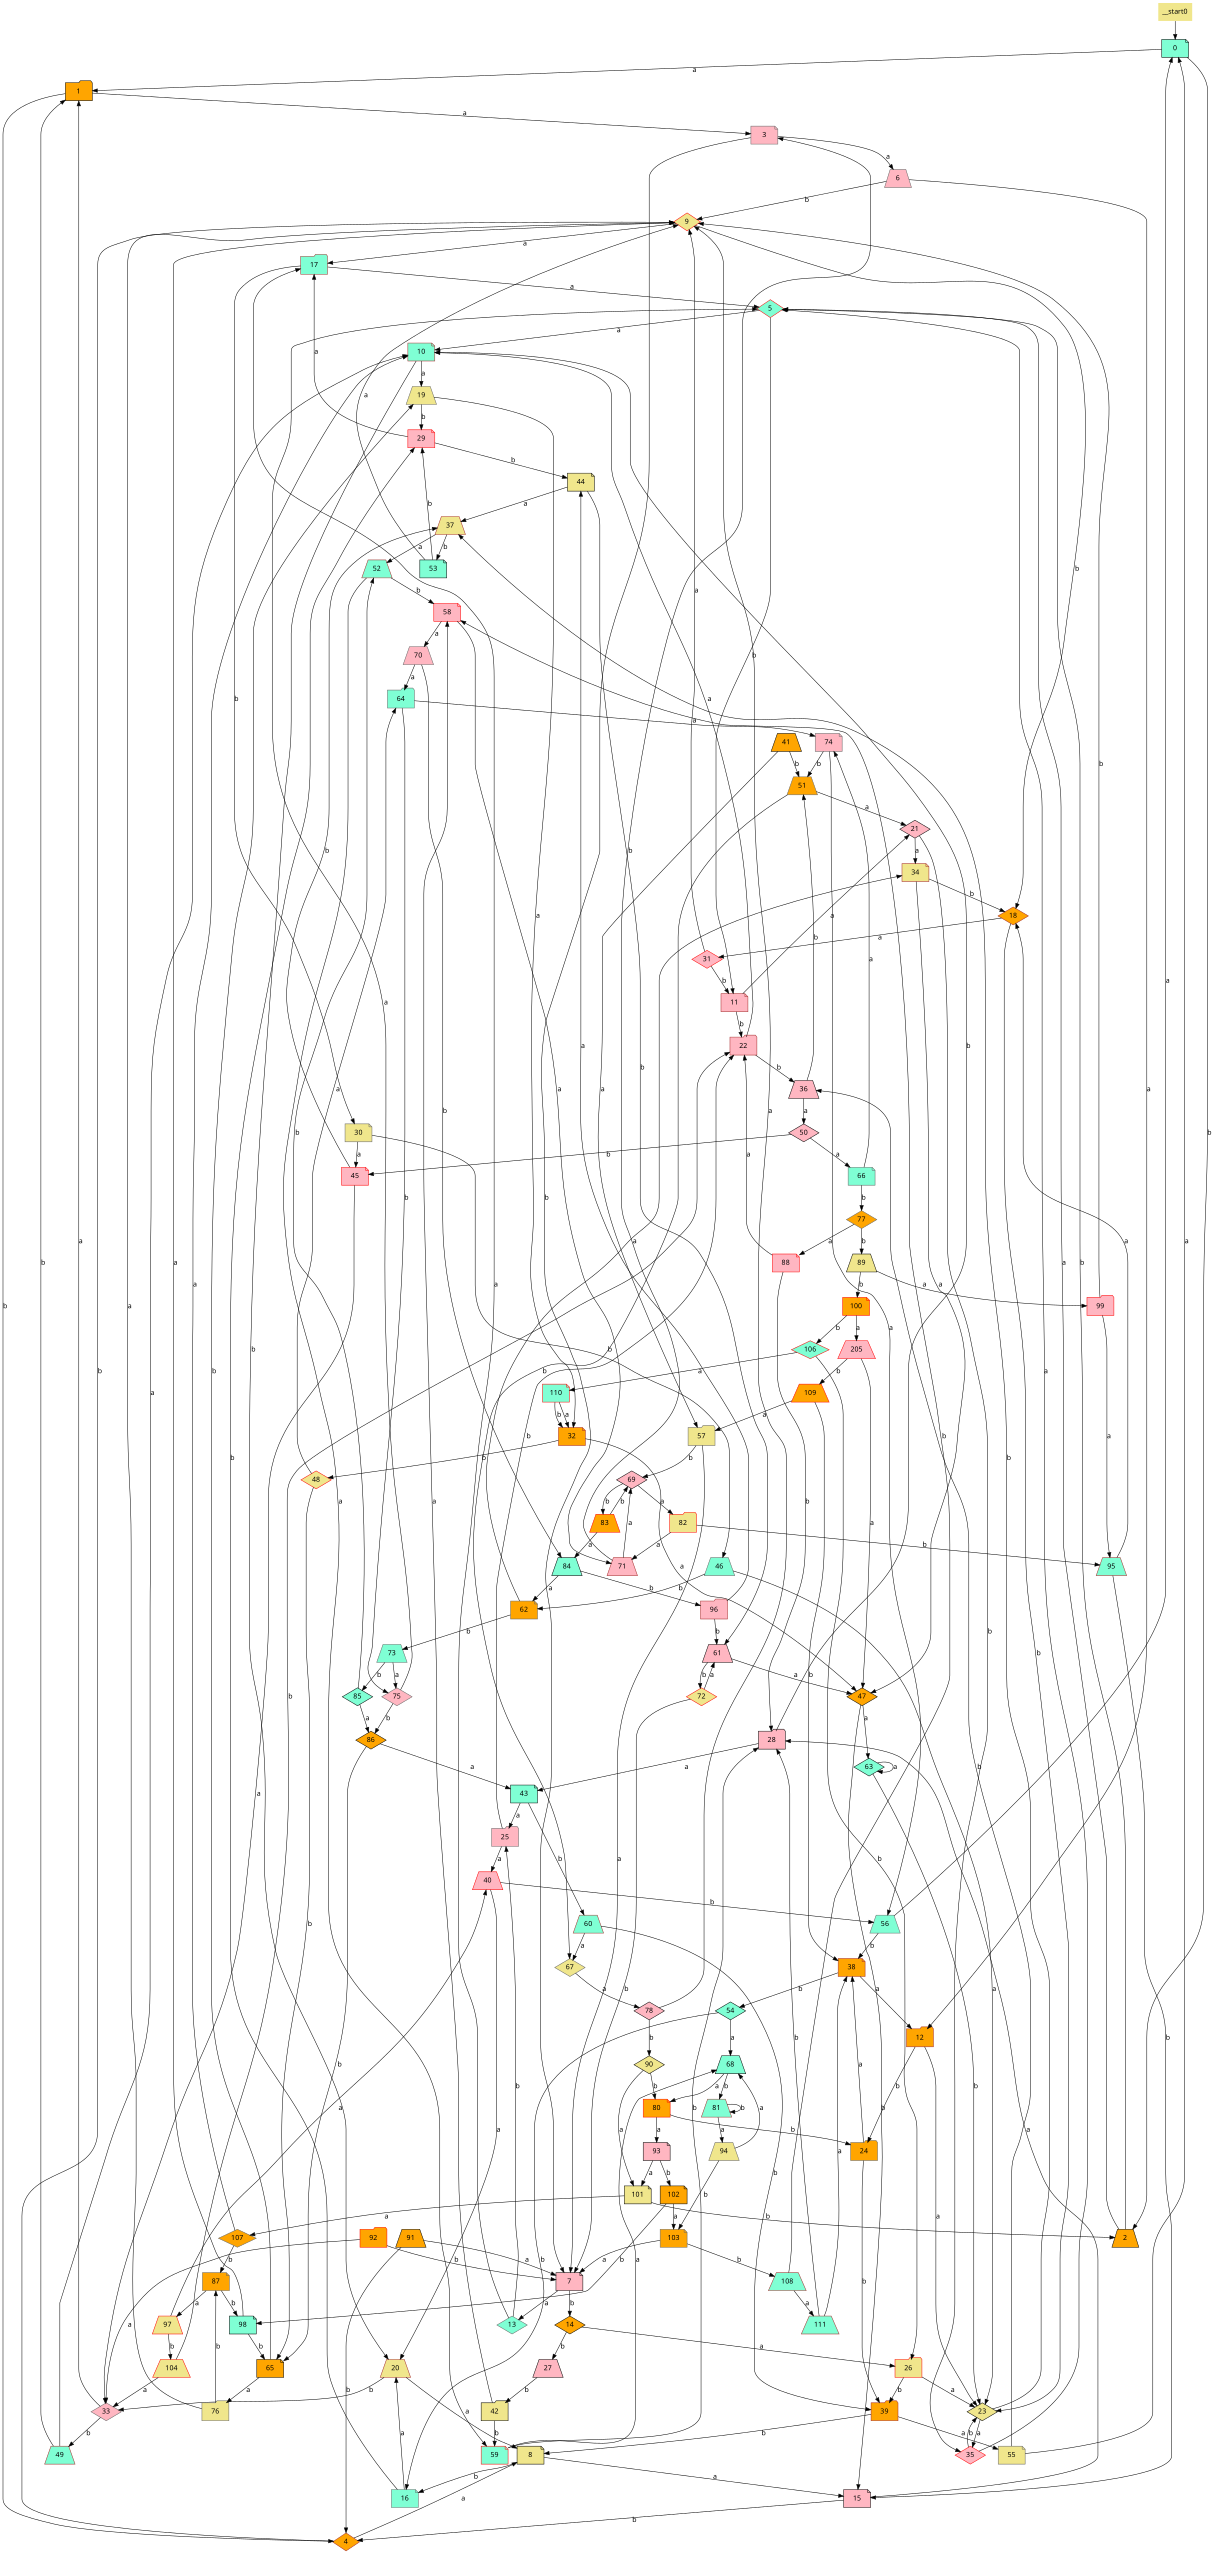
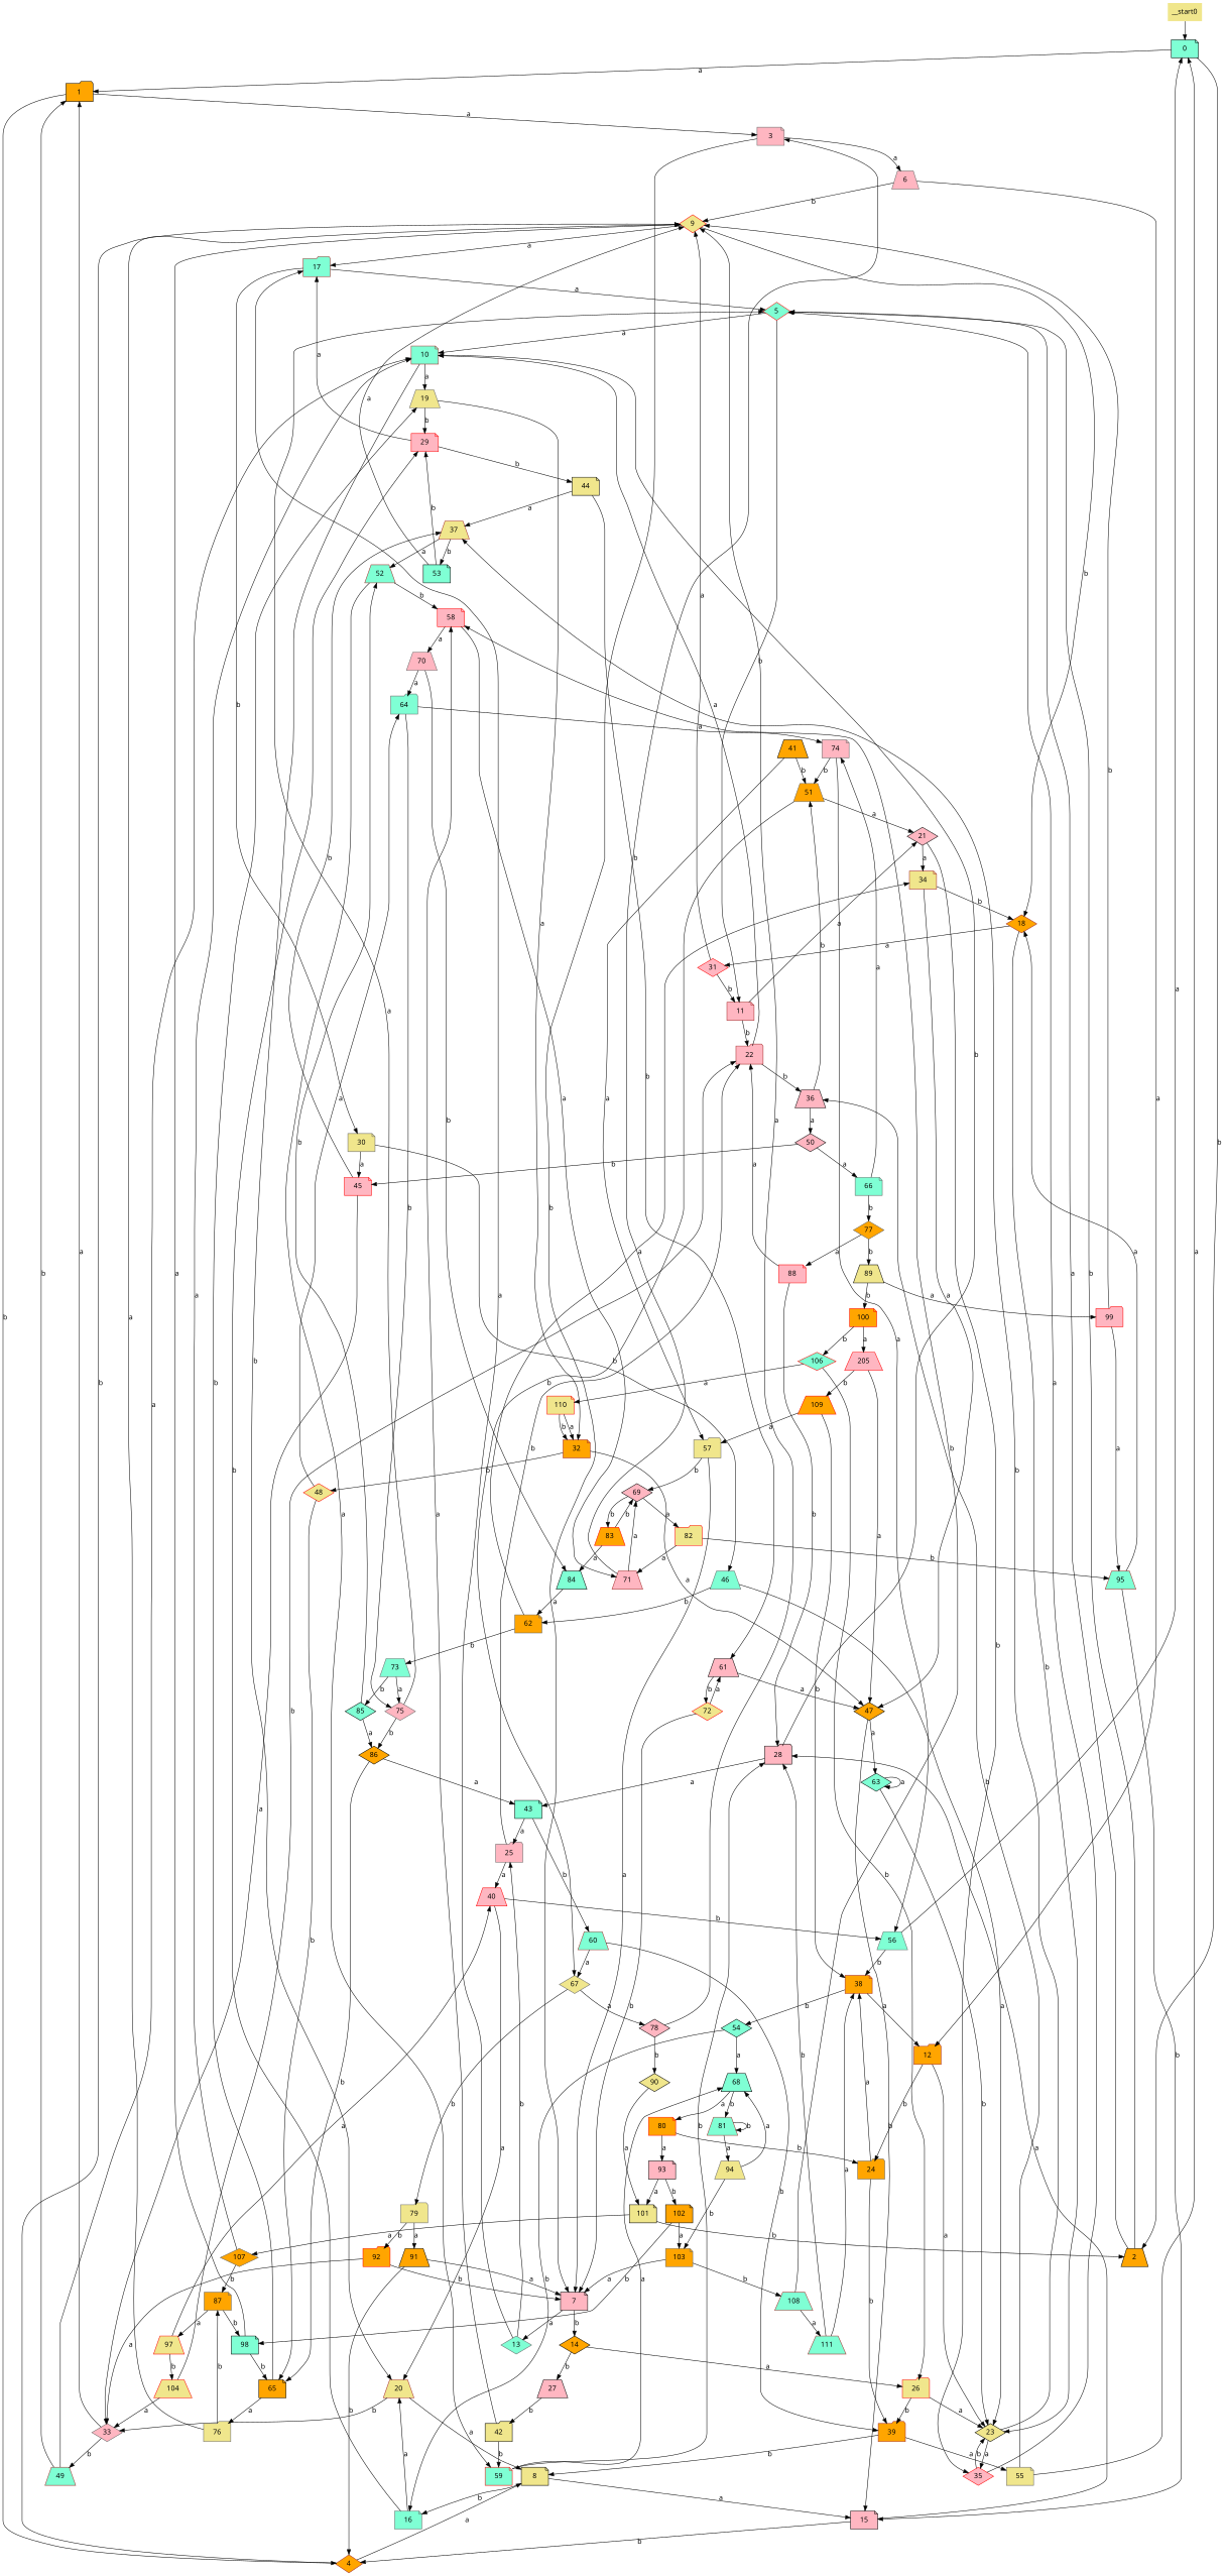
  digraph {
    fontname="Noto Sans"
    node [color=black fillcolor=lightpink fontname="Noto Sans" shape=note style=filled]
    edge [fontname="Noto Sans"]
    __start0 [color=brown fillcolor=khaki shape=none]
    0 [fillcolor=aquamarine]
    1 [fillcolor=orange shape=folder]
    2 [fillcolor=orange shape=trapezium]
    3 [color=gray40]
    4 [color=brown fillcolor=orange shape=diamond]
    5 [color=red fillcolor=aquamarine shape=diamond]
    6 [color=gray40 shape=trapezium]
    7
    8 [fillcolor=khaki]
    9 [color=red fillcolor=khaki shape=diamond]
    10 [color=brown fillcolor=aquamarine]
    11 [color=brown]
    12 [color=brown fillcolor=orange shape=folder]
    13 [color=gray40 fillcolor=aquamarine shape=diamond]
    14 [fillcolor=orange shape=diamond]
    15
    16 [color=gray40 fillcolor=aquamarine]
    17 [color=brown fillcolor=aquamarine shape=folder]
    18 [color=brown fillcolor=orange shape=diamond]
    19 [color=gray40 fillcolor=khaki shape=trapezium]
    20 [color=brown fillcolor=khaki shape=trapezium]
    21 [shape=diamond]
    22 [color=brown shape=folder]
    23 [fillcolor=khaki shape=diamond]
    24 [color=gray40 fillcolor=orange shape=folder]
    25 [color=gray40 shape=folder]
    26 [color=red fillcolor=khaki shape=folder]
    27 [shape=trapezium]
    28 [shape=folder]
    29 [color=red]
    30 [color=gray40 fillcolor=khaki]
    31 [color=red shape=diamond]
    32 [color=brown fillcolor=orange]
    33 [color=gray40 shape=diamond]
    34 [color=brown fillcolor=khaki]
    35 [color=red shape=diamond]
    36 [shape=trapezium]
    37 [color=brown fillcolor=khaki shape=trapezium]
    38 [color=brown fillcolor=orange]
    39 [color=brown fillcolor=orange shape=folder]
    40 [color=red shape=trapezium]
    42 [fillcolor=khaki shape=folder]
    43 [fillcolor=aquamarine]
    44 [fillcolor=khaki]
    45 [color=red]
    46 [color=gray40 fillcolor=aquamarine shape=trapezium]
    47 [fillcolor=orange shape=diamond]
    48 [color=red fillcolor=khaki shape=diamond]
    49 [color=brown fillcolor=aquamarine shape=trapezium]
    50 [shape=diamond]
    51 [color=gray40 fillcolor=orange shape=trapezium]
    52 [color=brown fillcolor=aquamarine shape=trapezium]
    53 [fillcolor=aquamarine]
    54 [fillcolor=aquamarine shape=diamond]
    55 [color=gray40 fillcolor=khaki]
    56 [color=gray40 fillcolor=aquamarine shape=trapezium]
    41 [fillcolor=orange shape=trapezium]
    57 [color=gray40 fillcolor=khaki shape=folder]
    58 [color=red]
    59 [color=red fillcolor=aquamarine]
    60 [color=brown fillcolor=aquamarine shape=trapezium]
    61 [shape=trapezium]
    62 [color=gray40 fillcolor=orange]
    63 [fillcolor=aquamarine shape=diamond]
    64 [color=gray40 fillcolor=aquamarine shape=folder]
    65 [fillcolor=orange]
    66 [color=gray40 fillcolor=aquamarine]
    67 [color=gray40 fillcolor=khaki shape=diamond]
    68 [fillcolor=aquamarine shape=trapezium]
    69 [shape=diamond]
    70 [color=gray40 shape=trapezium]
    71 [color=brown shape=trapezium]
    72 [color=red fillcolor=khaki shape=diamond]
    73 [color=gray40 fillcolor=aquamarine shape=trapezium]
    74 [color=gray40]
    75 [color=gray40 shape=diamond]
    76 [color=gray40 fillcolor=khaki shape=folder]
    77 [color=gray40 fillcolor=orange shape=diamond]
    78 [shape=diamond]
+   79 [color=gray40 fillcolor=khaki shape=folder]
    80 [color=red fillcolor=orange]
    81 [color=brown fillcolor=aquamarine shape=trapezium]
    82 [color=red fillcolor=khaki shape=folder]
    83 [color=red fillcolor=orange shape=trapezium]
    84 [fillcolor=aquamarine shape=trapezium]
    85 [fillcolor=aquamarine shape=diamond]
    86 [fillcolor=orange shape=diamond]
    87 [color=gray40 fillcolor=orange]
    88 [color=red]
    89 [fillcolor=khaki shape=trapezium]
    90 [fillcolor=khaki shape=diamond]
    91 [fillcolor=orange shape=trapezium]
    92 [color=red fillcolor=orange shape=folder]
    93
    94 [color=gray40 fillcolor=khaki shape=trapezium]
    95 [color=brown fillcolor=aquamarine shape=trapezium]
-   96 [color=brown shape=folder]
    97 [color=red fillcolor=khaki shape=trapezium]
    98 [fillcolor=aquamarine]
    99 [color=red shape=folder]
    100 [color=red fillcolor=orange]
    101 [fillcolor=khaki]
    102 [fillcolor=orange]
    103 [color=gray40 fillcolor=orange]
    104 [color=red fillcolor=khaki shape=trapezium]
    n107 [color=red label=205 shape=trapezium]
    106 [color=red fillcolor=aquamarine shape=diamond]
    107 [color=gray40 fillcolor=orange shape=diamond]
    108 [color=brown fillcolor=aquamarine shape=trapezium]
    109 [color=red fillcolor=orange shape=trapezium]
-   110 [color=red fillcolor=aquamarine]
+   110 [color=red fillcolor=khaki]
    111 [color=brown fillcolor=aquamarine shape=trapezium]
    __start0 -> 0
    0 -> 1 [label=a]
    0 -> 2 [label=b]
    1 -> 3 [label=a]
    1 -> 4 [label=b]
    2 -> 5 [label=a]
    2 -> 5 [label=b]
    3 -> 6 [label=a]
    3 -> 7 [label=b]
    4 -> 8 [label=a]
    4 -> 9 [label=b]
    5 -> 10 [label=a]
    5 -> 11 [label=b]
    6 -> 9 [label=b]
    6 -> 12 [label=a]
    7 -> 13 [label=a]
    7 -> 14 [label=b]
    8 -> 15 [label=a]
    8 -> 16 [label=b]
    9 -> 17 [label=a]
    9 -> 18 [label=b]
    10 -> 19 [label=a]
    10 -> 20 [label=b]
    11 -> 21 [label=a]
    11 -> 22 [label=b]
    12 -> 23 [label=a]
    12 -> 24 [label=b]
    13 -> 17 [label=a]
    13 -> 25 [label=b]
    14 -> 26 [label=a]
    14 -> 27 [label=b]
    15 -> 4 [label=b]
    15 -> 28 [label=a]
    16 -> 20 [label=a]
    16 -> 29 [label=b]
    17 -> 5 [label=a]
    17 -> 30 [label=b]
    18 -> 23 [label=b]
    18 -> 31 [label=a]
    19 -> 29 [label=b]
    19 -> 32 [label=a]
    20 -> 8 [label=a]
    20 -> 33 [label=b]
    21 -> 34 [label=a]
    21 -> 35 [label=b]
    22 -> 10 [label=a]
    22 -> 36 [label=b]
    23 -> 35 [label=a]
    23 -> 37 [label=b]
    24 -> 38 [label=a]
    24 -> 39 [label=b]
    25 -> 22 [label=b]
    25 -> 40 [label=a]
    26 -> 23 [label=a]
    26 -> 39 [label=b]
    27 -> 42 [label=b]
    28 -> 10 [label=b]
    28 -> 43 [label=a]
    29 -> 17 [label=a]
    29 -> 44 [label=b]
    30 -> 45 [label=a]
    30 -> 46 [label=b]
    31 -> 9 [label=a]
    31 -> 11 [label=b]
    32 -> 47 [label=a]
    32 -> 48 [label=b]
    33 -> 1 [label=a]
    33 -> 49 [label=b]
    34 -> 18 [label=b]
    34 -> 47 [label=a]
    35 -> 5 [label=a]
    35 -> 23 [label=b]
    36 -> 50 [label=a]
    36 -> 51 [label=b]
    37 -> 52 [label=a]
    37 -> 53 [label=b]
    38 -> 12 [label=a]
    38 -> 54 [label=b]
    39 -> 8 [label=b]
    39 -> 55 [label=a]
    40 -> 20 [label=a]
    40 -> 56 [label=b]
    42 -> 58 [label=a]
    42 -> 59 [label=b]
    43 -> 25 [label=a]
    43 -> 60 [label=b]
    44 -> 37 [label=a]
    44 -> 61 [label=b]
    45 -> 33 [label=a]
    45 -> 37 [label=b]
    46 -> 23 [label=a]
    46 -> 62 [label=b]
    47 -> 15 [label=b]
    47 -> 63 [label=a]
    48 -> 64 [label=a]
    48 -> 65 [label=b]
    49 -> 1 [label=b]
    49 -> 10 [label=a]
    50 -> 45 [label=b]
    50 -> 66 [label=a]
    51 -> 21 [label=a]
    51 -> 67 [label=b]
    52 -> 58 [label=b]
    52 -> 59 [label=a]
    53 -> 9 [label=a]
    53 -> 29 [label=b]
    54 -> 16 [label=b]
    54 -> 68 [label=a]
    55 -> 0 [label=a]
    55 -> 36 [label=b]
    56 -> 0 [label=a]
    56 -> 38 [label=b]
    41 -> 51 [label=b]
    41 -> 57 [label=a]
    57 -> 7 [label=a]
    57 -> 69 [label=b]
    58 -> 70 [label=a]
    58 -> 71 [label=a]
    59 -> 28 [label=b]
    59 -> 68 [label=a]
    60 -> 39 [label=b]
    60 -> 67 [label=a]
    61 -> 47 [label=a]
    61 -> 72 [label=b]
    62 -> 34 [label=a]
    62 -> 73 [label=b]
    63 -> 23 [label=b]
    63 -> 63 [label=a]
    64 -> 74 [label=a]
    64 -> 75 [label=b]
    65 -> 19 [label=b]
    65 -> 76 [label=a]
    66 -> 74 [label=a]
    66 -> 77 [label=b]
    67 -> 78 [label=a]
+   67 -> 79 [label=b]
    68 -> 80 [label=a]
    68 -> 81 [label=b]
    69 -> 82 [label=a]
    69 -> 83 [label=b]
    70 -> 64 [label=a]
    70 -> 84 [label=b]
    71 -> 3 [label=b]
    71 -> 69 [label=a]
    72 -> 7 [label=b]
    72 -> 61 [label=a]
    73 -> 75 [label=a]
    73 -> 85 [label=b]
    74 -> 51 [label=b]
    74 -> 56 [label=a]
    75 -> 5 [label=a]
    75 -> 86 [label=b]
    76 -> 9 [label=a]
    76 -> 87 [label=b]
    77 -> 88 [label=a]
    77 -> 89 [label=b]
    78 -> 9 [label=a]
    78 -> 90 [label=b]
+   79 -> 91 [label=a]
+   79 -> 92 [label=b]
    80 -> 24 [label=b]
    80 -> 93 [label=a]
    81 -> 81 [label=b]
    81 -> 94 [label=a]
    82 -> 71 [label=a]
    82 -> 95 [label=b]
    83 -> 69 [label=b]
    83 -> 84 [label=a]
    84 -> 62 [label=a]
-   84 -> 96 [label=b]
    85 -> 52 [label=b]
    85 -> 86 [label=a]
    86 -> 43 [label=a]
    86 -> 65 [label=b]
    87 -> 97 [label=a]
    87 -> 98 [label=b]
    88 -> 22 [label=a]
    88 -> 28 [label=b]
    89 -> 99 [label=a]
    89 -> 100 [label=b]
-   90 -> 80 [label=b]
    90 -> 101 [label=a]
    91 -> 4 [label=b]
    91 -> 7 [label=a]
    92 -> 7 [label=b]
    92 -> 33 [label=a]
    93 -> 101 [label=a]
    93 -> 102 [label=b]
    94 -> 68 [label=a]
    94 -> 103 [label=b]
    95 -> 15 [label=b]
    95 -> 18 [label=a]
-   96 -> 44 [label=a]
-   96 -> 61 [label=b]
    97 -> 40 [label=a]
    97 -> 104 [label=b]
    98 -> 9 [label=a]
    98 -> 65 [label=b]
    99 -> 9 [label=b]
    99 -> 95 [label=a]
    100 -> n107 [label=a]
    100 -> 106 [label=b]
    101 -> 2 [label=b]
    101 -> 107 [label=a]
    102 -> 98 [label=b]
    102 -> 103 [label=a]
    103 -> 7 [label=a]
    103 -> 108 [label=b]
    104 -> 22 [label=b]
    104 -> 33 [label=a]
    n107 -> 47 [label=a]
    n107 -> 109 [label=b]
    106 -> 26 [label=b]
    106 -> 110 [label=a]
    107 -> 10 [label=a]
    107 -> 87 [label=b]
    108 -> 58 [label=b]
    108 -> 111 [label=a]
    109 -> 38 [label=b]
    109 -> 57 [label=a]
    110 -> 32 [label=a]
    110 -> 32 [label=b]
    111 -> 28 [label=b]
    111 -> 38 [label=a]
  }
